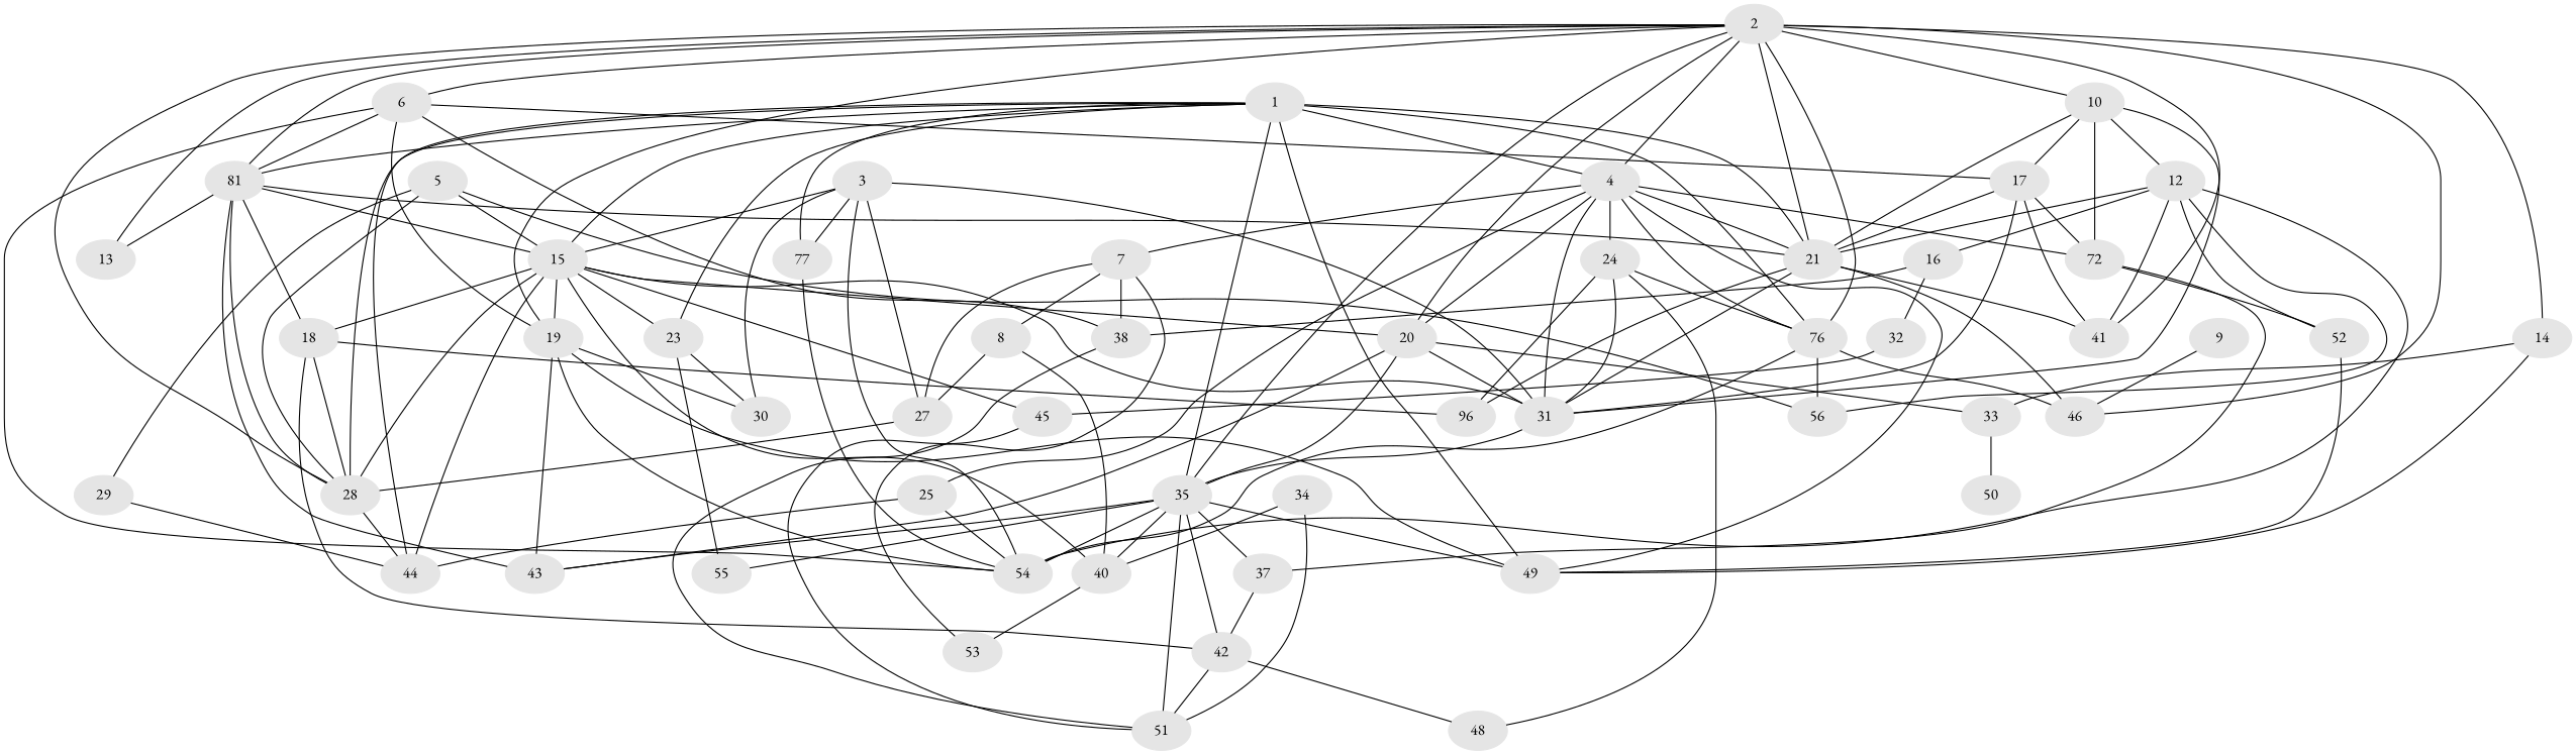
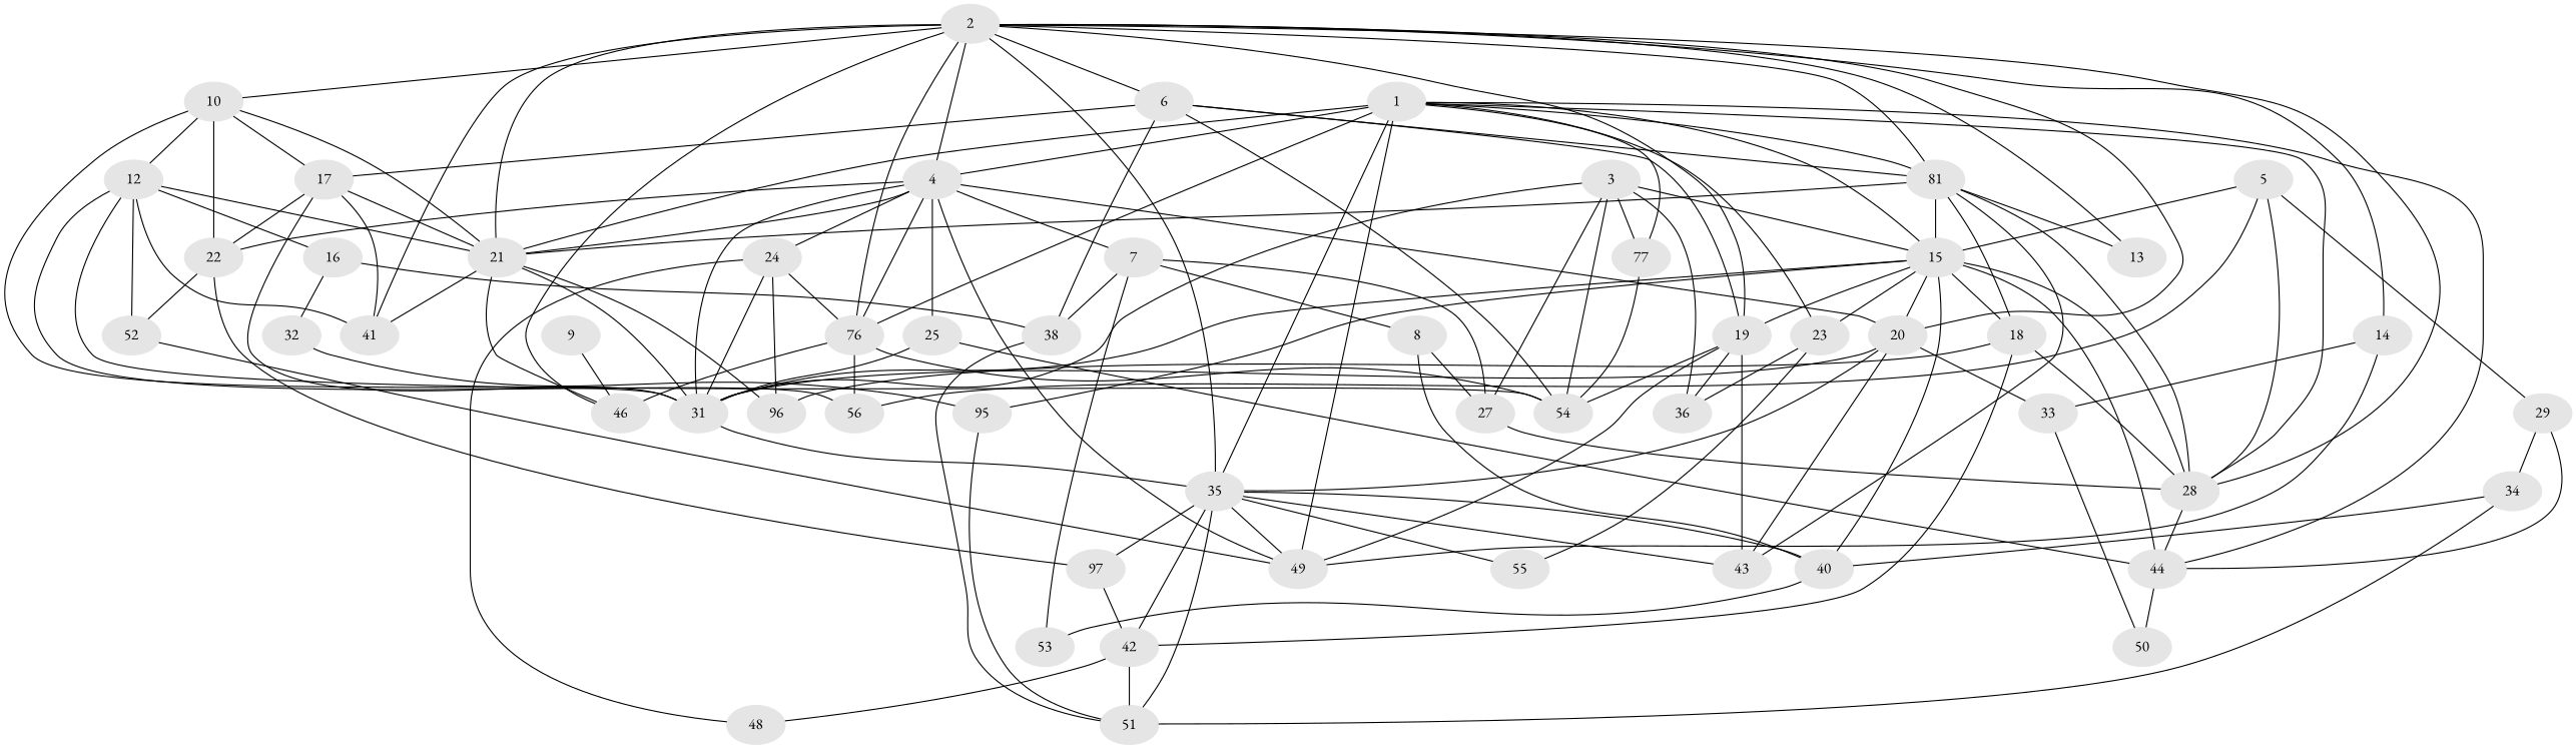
  graph {
    fontname="EB Garamond"
    node [color=gray90 fontname="EB Garamond" style=filled]
    edge [fontname="EB Garamond" weight=1.0]
    1
    4
    n3 [label=81]
    15
    21
    23
    28
    35
    n9 [label=76]
    44
    n11 [label=77]
    49
    20
    31
    7
    24
    25
-   22 [label=72]
+   22
    13
    18
    43
    19
    40
-   45
+   45 [label=95]
    46
    41
    n27 [label=96]
-   30
+   30 [label=36]
    55
    54
    42
-   37
+   37 [label=97]
    51
    56
    50
    2
    6
    10
    14
    17
    38
    12
    33
    3
    27
    53
    8
    9
    48
    5
    29
    16
    52
    32
    34
    1 -- 4
    1 -- n3
    1 -- 15
    1 -- 21 [weight=2.0]
    1 -- 23
    1 -- 28
    1 -- 35
    1 -- n9 [weight=3.0]
    1 -- 44
    1 -- n11
    1 -- 49
    4 -- 21
    4 -- n9
    4 -- 49
    4 -- 20
    4 -- 31
    4 -- 7
    4 -- 24 [weight=2.0]
    4 -- 25
    4 -- 22
    n3 -- 15
    n3 -- 21
    n3 -- 28
    n3 -- 13
    n3 -- 18
    n3 -- 43
    15 -- 23
    15 -- 28 [weight=3.0]
    15 -- 44
    15 -- 20
    15 -- 31
    15 -- 18 [weight=2.0]
    15 -- 19
    15 -- 40
    15 -- 45
    21 -- 31
    21 -- 46
    21 -- 41
    21 -- n27
    23 -- 30
    23 -- 55
    28 -- 44
    35 -- 49
    35 -- 43
    35 -- 40
    35 -- 55
-   35 -- 54
    35 -- 42
    35 -- 37
    35 -- 51
    n9 -- 46
    n9 -- 54
    n9 -- 56
+   44 -- 50
    n11 -- 54
    20 -- 35
    20 -- 31
    20 -- 43
    20 -- 33
    31 -- 35
    7 -- 38
    7 -- 27
    7 -- 53
    7 -- 8
    24 -- n9
    24 -- 31
    24 -- n27
    24 -- 48
    25 -- 44
-   25 -- 54
+   25 -- 31
    22 -- 37 [weight=2.0]
    22 -- 52
    18 -- 28
    18 -- n27
    18 -- 42
    19 -- 49
    19 -- 43 [weight=2.0]
    19 -- 30 [weight=2.0]
    19 -- 54
    40 -- 53
    45 -- 51
    42 -- 51
    42 -- 48
    37 -- 42
    2 -- 4
    2 -- n3
    2 -- 21
    2 -- 28
    2 -- 35 [weight=2.0]
    2 -- n9
    2 -- 20
    2 -- 13
    2 -- 19
    2 -- 46
    2 -- 41 [weight=4.0]
    2 -- 6
    2 -- 10
    2 -- 14
    6 -- n3
    6 -- 19
    6 -- 54
    6 -- 17
    6 -- 38
    10 -- 21
    10 -- 31 [weight=2.0]
    10 -- 22
    10 -- 17
    10 -- 12
    14 -- 49
    14 -- 33
    17 -- 21
    17 -- 31
    17 -- 22
    17 -- 41
    38 -- 51
    12 -- 21
    12 -- 41
    12 -- 54 [weight=2.0]
    12 -- 56
    12 -- 16
    12 -- 52
    33 -- 50
    3 -- 15
    3 -- n11
    3 -- 31
    3 -- 30
    3 -- 54
    3 -- 27
    27 -- 28
    8 -- 40
    8 -- 27
    9 -- 46
    5 -- 15
    5 -- 28 [weight=2.0]
    5 -- 56
    5 -- 29
    29 -- 44
+   29 -- 34
    16 -- 38
    16 -- 32
    52 -- 49
    32 -- 45
    34 -- 40
    34 -- 51
  }
